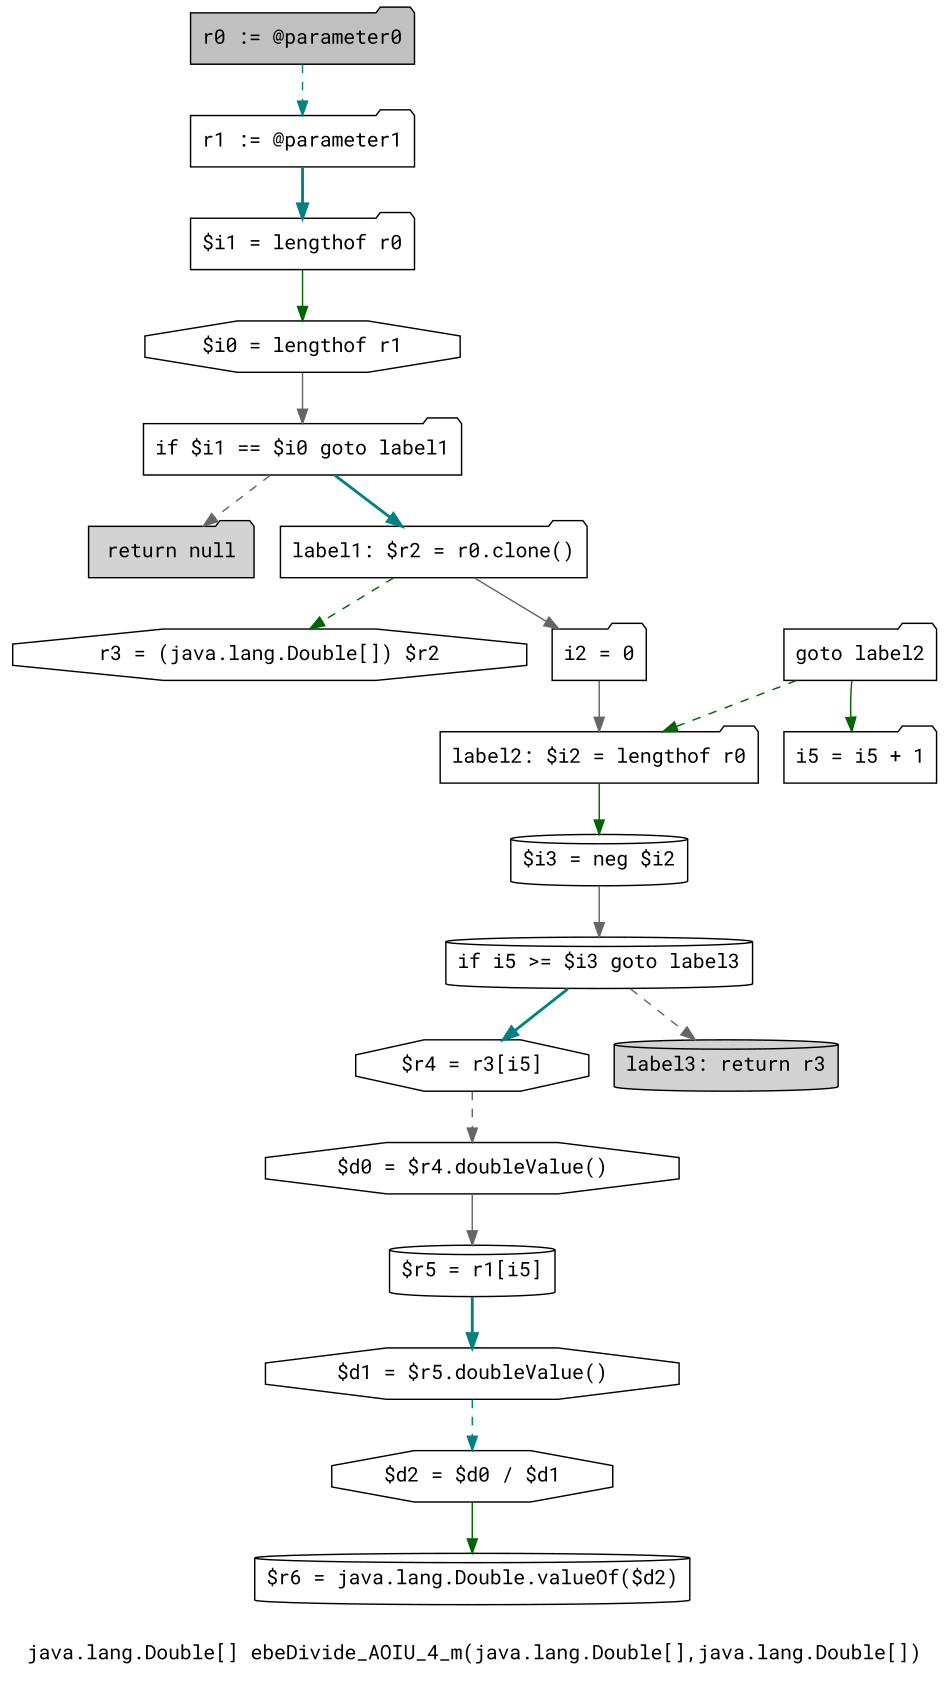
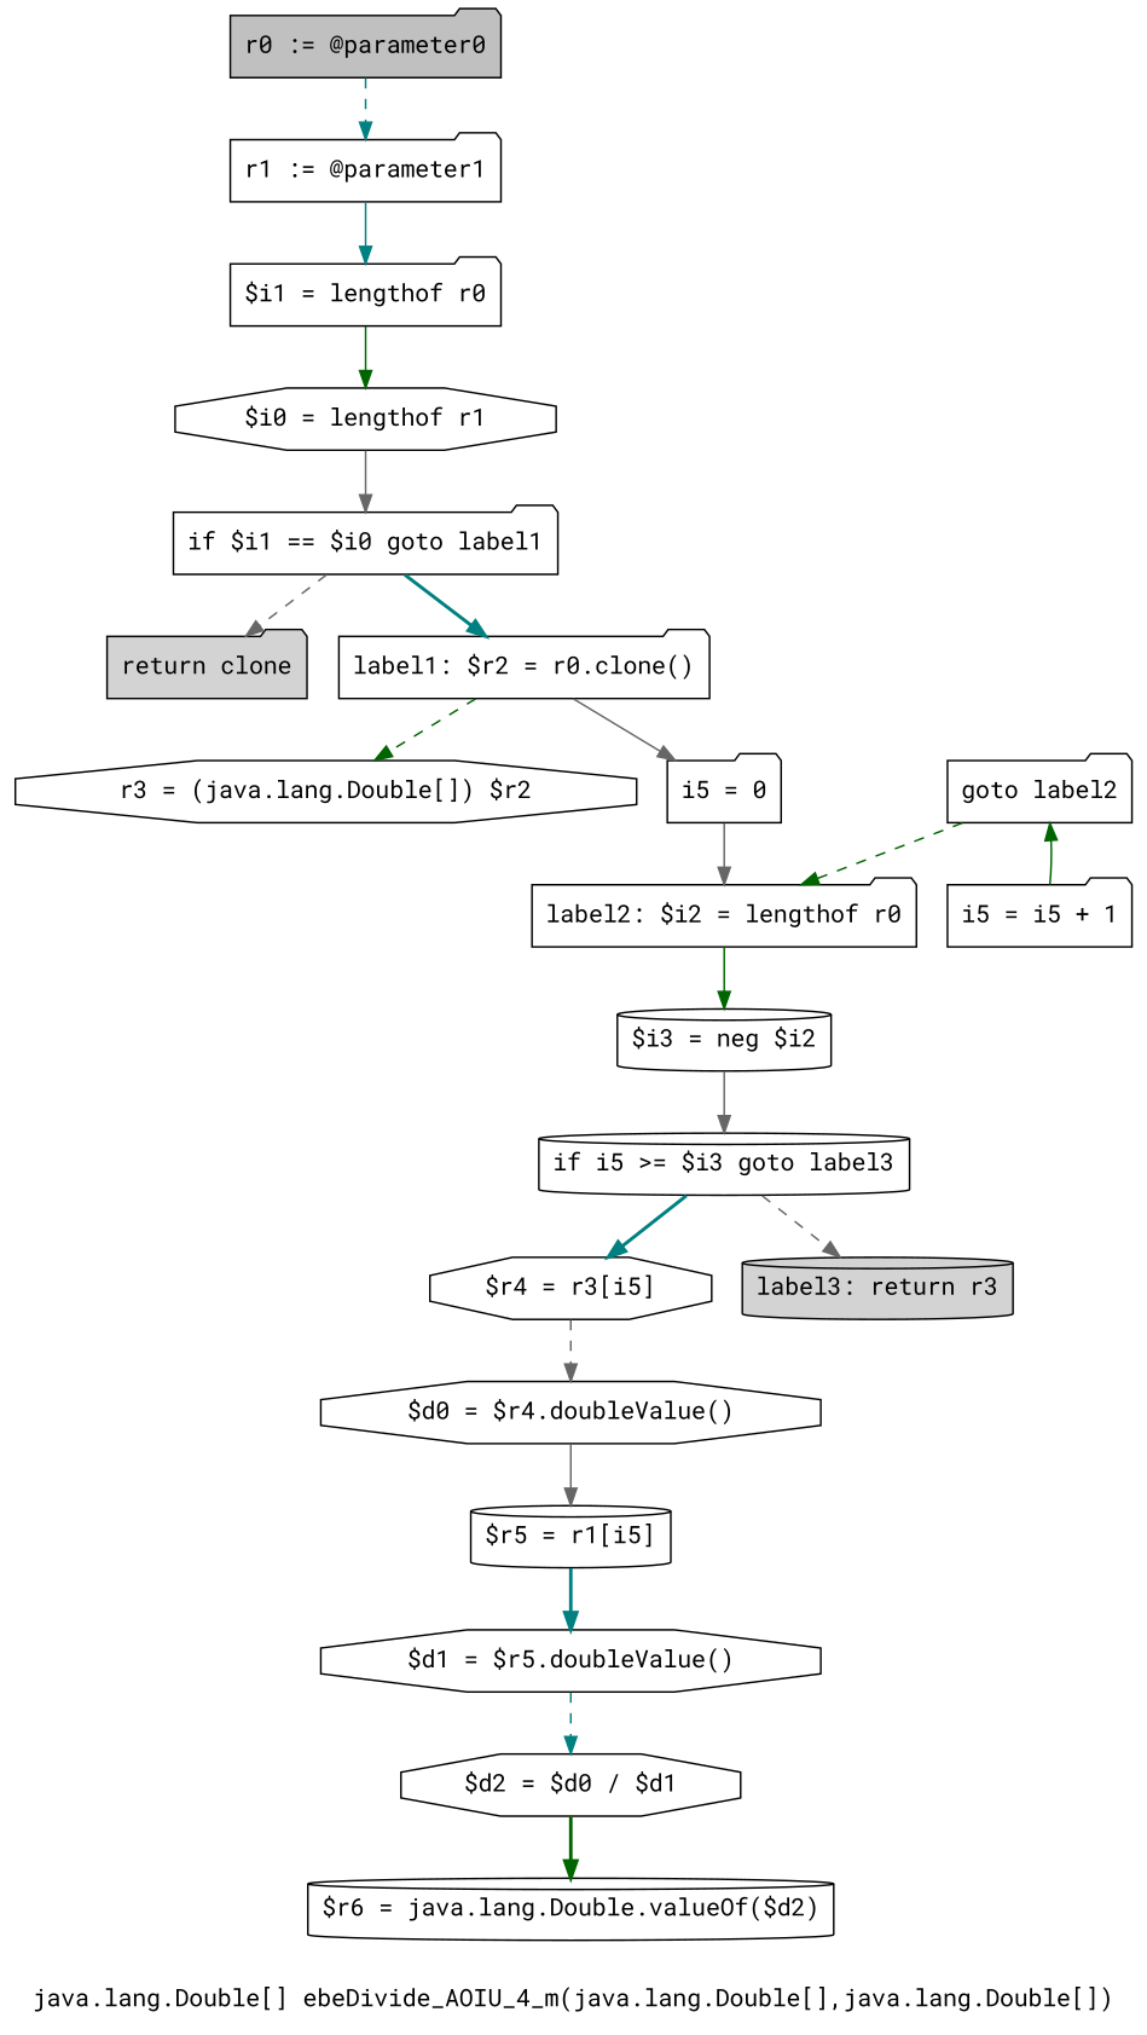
  digraph {
    fontname="Roboto Mono"
    label="java.lang.Double[] ebeDivide_AOIU_4_m(java.lang.Double[],java.lang.Double[])"
    node [fontname="Roboto Mono" shape=folder]
    edge [color=gray40 fontname="Roboto Mono" style=solid]
    n1 [fillcolor=gray label="r0 := @parameter0" style=filled]
    n2 [label="r1 := @parameter1"]
    n3 [label="$i1 = lengthof r0"]
    n4 [label="$i0 = lengthof r1" shape=octagon]
    n5 [label="if $i1 == $i0 goto label1"]
-   n6 [fillcolor=lightgray label="return null" style=filled]
+   n6 [fillcolor=lightgray label="return clone" style=filled]
    n7 [label="label1: $r2 = r0.clone()"]
    n8 [label="r3 = (java.lang.Double[]) $r2" shape=octagon]
-   n9 [label="i2 = 0"]
+   n9 [label="i5 = 0"]
    n10 [label="label2: $i2 = lengthof r0"]
    n11 [label="$i3 = neg $i2" shape=cylinder]
    n12 [label="if i5 >= $i3 goto label3" shape=cylinder]
    n13 [label="$r4 = r3[i5]" shape=octagon]
    n14 [fillcolor=lightgray label="label3: return r3" shape=cylinder style=filled]
    n15 [label="$d0 = $r4.doubleValue()" shape=octagon]
    n16 [label="$r5 = r1[i5]" shape=cylinder]
    n17 [label="$d1 = $r5.doubleValue()" shape=octagon]
    n18 [label="$d2 = $d0 / $d1" shape=octagon]
    n19 [label="$r6 = java.lang.Double.valueOf($d2)" shape=cylinder]
    n20 [label="i5 = i5 + 1"]
    n21 [label="goto label2"]
    n1 -> n2 [color=teal style=dashed]
-   n2 -> n3 [color=teal style=bold]
+   n2 -> n3 [color=teal]
    n3 -> n4 [color=darkgreen]
    n4 -> n5
    n5 -> n6 [style=dashed]
    n5 -> n7 [color=teal style=bold]
    n7 -> n8 [color=darkgreen style=dashed]
    n7 -> n9
    n9 -> n10
    n10 -> n11 [color=darkgreen]
    n11 -> n12
    n12 -> n13 [color=teal style=bold]
    n12 -> n14 [style=dashed]
    n13 -> n15 [style=dashed]
    n15 -> n16
    n16 -> n17 [color=teal style=bold]
    n17 -> n18 [color=teal style=dashed]
-   n18 -> n19 [color=darkgreen]
-   n21 -> n20 [color=darkgreen]
+   n18 -> n19 [color=darkgreen style=bold]
+   n20 -> n21 [color=darkgreen]
    n21 -> n10 [color=darkgreen style=dashed]
  }
